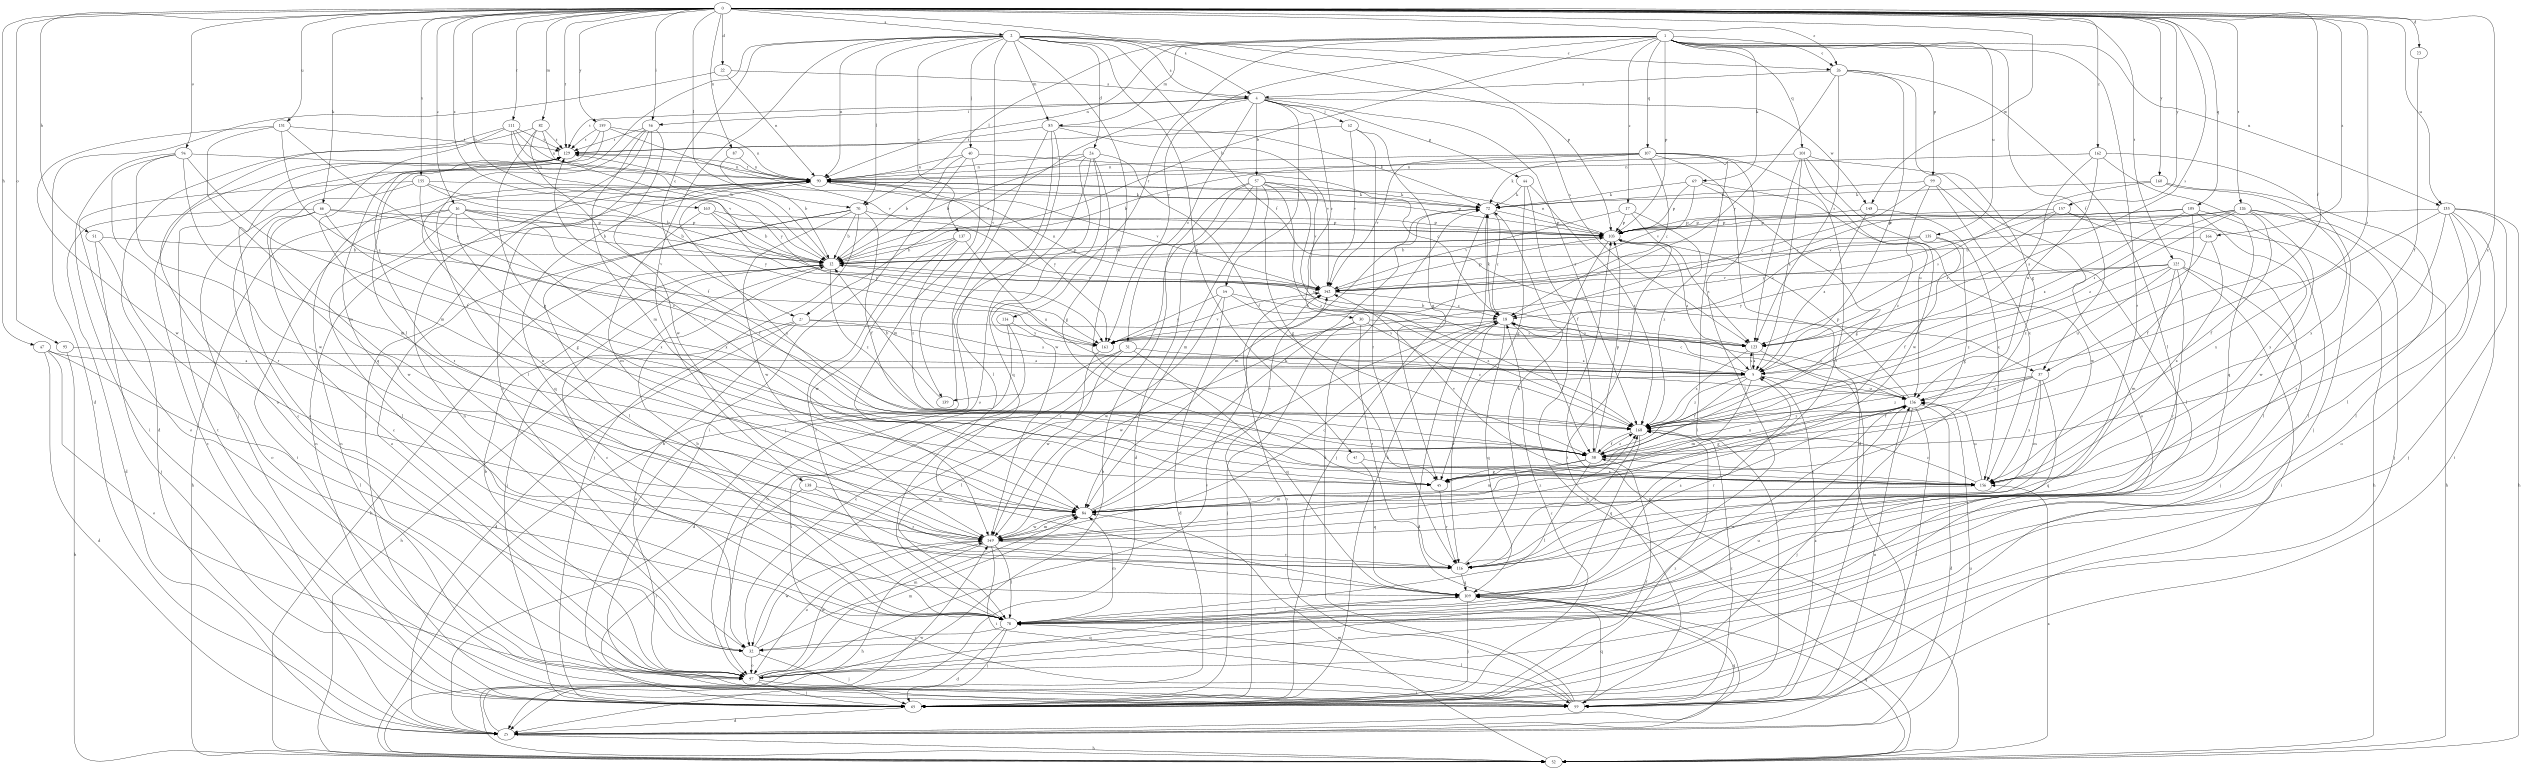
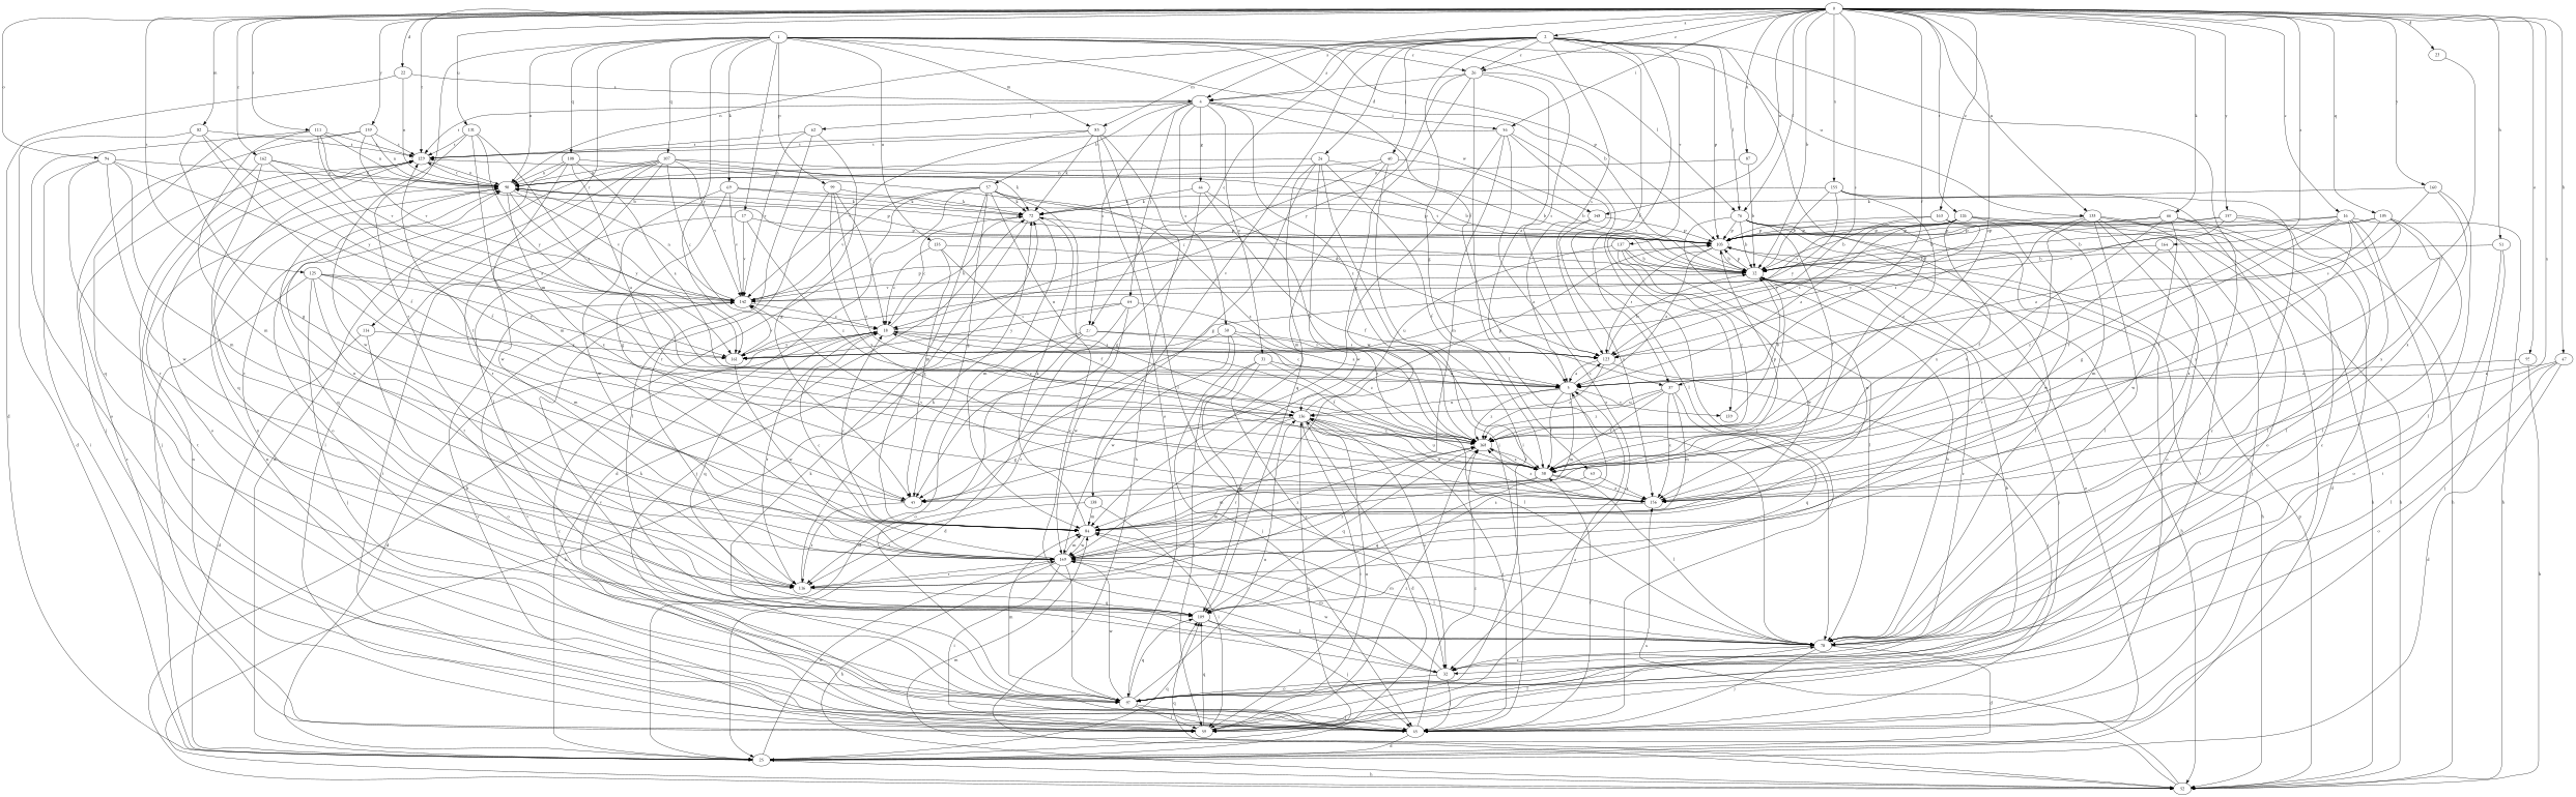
  strict digraph {
    fontname="EB Garamond"
    node [fontname="EB Garamond"]
    edge [fontname="EB Garamond"]
    0
    2
    4
    12
    16
    22
    23
    26
    37
    47
    51
    56
    66
    76
    82
    87
    93
    94
    105
    111
    123
    125
    126
    129
    131
    133
    148
    155
    156
    157
    159
    160
    162
    163
    164
    168
    83
    90
    103
    24
    27
    38
    43
    n44 [label=40]
    78
    137
    138
    139
    30
    31
    44
    57
    62
    64
    32
    52
    65
    142
    45
    59
    25
    161
    5
    84
    136
    109
    97
    149
    116
    72
    1
    17
    69
    99
    107
    108
    114
    135
    18
    0 -> 2 [label=a]
    0 -> 4 [label=a]
    0 -> 12 [label=b]
    0 -> 16 [label=c]
    0 -> 22 [label=d]
    0 -> 23 [label=d]
    0 -> 26 [label=e]
    0 -> 37 [label=f]
    0 -> 47 [label=h]
    0 -> 51 [label=h]
    0 -> 56 [label=i]
    0 -> 66 [label=k]
    0 -> 76 [label=l]
    0 -> 82 [label=m]
    0 -> 87 [label=n]
    0 -> 93 [label=o]
    0 -> 94 [label=o]
    0 -> 105 [label=q]
    0 -> 111 [label=r]
    0 -> 123 [label=s]
    0 -> 125 [label=t]
    0 -> 126 [label=t]
    0 -> 129 [label=t]
    0 -> 131 [label=u]
    0 -> 133 [label=u]
    0 -> 148 [label=w]
    0 -> 155 [label=x]
    0 -> 156 [label=x]
    0 -> 157 [label=y]
    0 -> 159 [label=y]
    0 -> 160 [label=y]
    0 -> 162 [label=z]
    0 -> 163 [label=z]
    0 -> 164 [label=z]
    0 -> 168 [label=z]
    2 -> 4 [label=a]
    2 -> 26 [label=e]
    2 -> 37 [label=f]
    2 -> 76 [label=l]
    2 -> 123 [label=s]
    2 -> 83 [label=m]
    2 -> 90 [label=n]
    2 -> 103 [label=p]
    2 -> 24 [label=d]
    2 -> 27 [label=e]
    2 -> 38 [label=f]
    2 -> 43 [label=g]
    2 -> n44 [label=j]
    2 -> 78 [label=l]
    2 -> 137 [label=v]
    2 -> 138 [label=v]
    2 -> 139 [label=v]
    4 -> 56 [label=i]
    4 -> 129 [label=t]
    4 -> 148 [label=w]
    4 -> 168 [label=z]
    4 -> 27 [label=e]
    4 -> 30 [label=e]
    4 -> 31 [label=e]
    4 -> 44 [label=g]
    4 -> 57 [label=b]
    4 -> 62 [label=j]
    4 -> 64 [label=j]
    12 -> 129 [label=t]
    12 -> 168 [label=z]
    12 -> 103 [label=p]
    12 -> 32 [label=e]
    12 -> 52 [label=h]
    12 -> 65 [label=j]
    12 -> 142 [label=v]
    16 -> 12 [label=b]
    16 -> 156 [label=x]
    16 -> 103 [label=p]
    16 -> 38 [label=f]
    16 -> 78 [label=l]
    16 -> 52 [label=h]
    16 -> 45 [label=g]
    16 -> 59 [label=i]
    22 -> 4 [label=a]
    22 -> 90 [label=n]
    22 -> 25 [label=d]
    23 -> 38 [label=f]
    26 -> 4 [label=a]
    26 -> 123 [label=s]
    26 -> 78 [label=l]
    26 -> 45 [label=g]
    26 -> 161 [label=y]
    26 -> 5 [label=a]
    37 -> 156 [label=x]
    37 -> 168 [label=z]
    37 -> 38 [label=f]
    37 -> 84 [label=m]
    37 -> 136 [label=u]
    37 -> 109 [label=q]
    47 -> 78 [label=l]
    47 -> 25 [label=d]
    47 -> 5 [label=a]
    47 -> 97 [label=o]
    51 -> 12 [label=b]
    51 -> 65 [label=j]
    51 -> 97 [label=o]
    56 -> 129 [label=t]
    56 -> 78 [label=l]
    56 -> 32 [label=e]
    56 -> 65 [label=j]
    56 -> 84 [label=m]
    56 -> 149 [label=w]
    66 -> 12 [label=b]
    66 -> 156 [label=x]
    66 -> 103 [label=p]
    66 -> 32 [label=e]
    66 -> 25 [label=d]
    66 -> 149 [label=w]
    76 -> 12 [label=b]
    76 -> 103 [label=p]
    76 -> 38 [label=f]
    76 -> 78 [label=l]
    76 -> 65 [label=j]
-   76 -> 97 [label=o]
+   76 -> 25 [label=o]
    76 -> 149 [label=w]
    82 -> 129 [label=t]
    82 -> 38 [label=f]
    82 -> 45 [label=g]
    82 -> 25 [label=d]
    82 -> 161 [label=y]
    87 -> 12 [label=b]
    87 -> 90 [label=n]
    93 -> 52 [label=h]
    93 -> 5 [label=a]
    94 -> 90 [label=n]
    94 -> 38 [label=f]
    94 -> 59 [label=i]
    94 -> 84 [label=m]
    94 -> 149 [label=w]
    94 -> 116 [label=r]
    105 -> 156 [label=x]
    105 -> 103 [label=p]
    105 -> 38 [label=f]
    105 -> 78 [label=l]
    105 -> 142 [label=v]
    105 -> 5 [label=a]
    111 -> 12 [label=b]
    111 -> 129 [label=t]
    111 -> 90 [label=n]
    111 -> 142 [label=v]
    111 -> 84 [label=m]
    111 -> 97 [label=o]
    123 -> 12 [label=b]
    123 -> 168 [label=z]
    123 -> 59 [label=i]
    123 -> 5 [label=a]
    125 -> 168 [label=z]
    125 -> 65 [label=j]
    125 -> 142 [label=v]
    125 -> 59 [label=i]
    125 -> 161 [label=y]
    125 -> 84 [label=m]
-   125 -> 136 [label=u]
    125 -> 116 [label=r]
    126 -> 123 [label=s]
    126 -> 103 [label=p]
    126 -> 38 [label=f]
    126 -> 52 [label=h]
    126 -> 65 [label=j]
    126 -> 142 [label=v]
    126 -> 5 [label=a]
    126 -> 149 [label=w]
    129 -> 90 [label=n]
    129 -> 97 [label=o]
    131 -> 129 [label=t]
    131 -> 161 [label=y]
    131 -> 5 [label=a]
    131 -> 84 [label=m]
    131 -> 149 [label=w]
    133 -> 156 [label=x]
    133 -> 103 [label=p]
    133 -> 78 [label=l]
    133 -> 52 [label=h]
    133 -> 65 [label=j]
    133 -> 59 [label=i]
    133 -> 97 [label=o]
    133 -> 116 [label=r]
    148 -> 156 [label=x]
    148 -> 103 [label=p]
    148 -> 5 [label=a]
    155 -> 12 [label=b]
    155 -> 168 [label=z]
    155 -> 32 [label=e]
    155 -> 161 [label=y]
    155 -> 97 [label=o]
    155 -> 72 [label=k]
    156 -> 168 [label=z]
    156 -> 142 [label=v]
    156 -> 84 [label=m]
    156 -> 136 [label=u]
    157 -> 123 [label=s]
    157 -> 103 [label=p]
    157 -> 78 [label=l]
    157 -> 52 [label=h]
    157 -> 161 [label=y]
    159 -> 129 [label=t]
    159 -> 90 [label=n]
    159 -> 65 [label=j]
    159 -> 142 [label=v]
    159 -> 109 [label=q]
    160 -> 123 [label=s]
    160 -> 156 [label=x]
    160 -> 78 [label=l]
    160 -> 72 [label=k]
    162 -> 90 [label=n]
    162 -> 65 [label=j]
    162 -> 5 [label=a]
    162 -> 136 [label=u]
    162 -> 109 [label=q]
    163 -> 12 [label=b]
    163 -> 103 [label=p]
    163 -> 161 [label=y]
    163 -> 84 [label=m]
    164 -> 12 [label=b]
    164 -> 156 [label=x]
    164 -> 168 [label=z]
    168 -> 38 [label=f]
    168 -> 109 [label=q]
    83 -> 129 [label=t]
    83 -> 78 [label=l]
    83 -> 52 [label=h]
    83 -> 142 [label=v]
    83 -> 97 [label=o]
    83 -> 72 [label=k]
    90 -> 129 [label=t]
    90 -> 156 [label=x]
    90 -> 103 [label=p]
    90 -> 142 [label=v]
    90 -> 161 [label=y]
    90 -> 109 [label=q]
    90 -> 72 [label=k]
    103 -> 12 [label=b]
    103 -> 123 [label=s]
    103 -> 90 [label=n]
    103 -> 52 [label=h]
    103 -> 5 [label=a]
    24 -> 12 [label=b]
    24 -> 90 [label=n]
    24 -> 38 [label=f]
    24 -> 65 [label=j]
    24 -> 45 [label=g]
    24 -> 109 [label=q]
    24 -> 149 [label=w]
    27 -> 123 [label=s]
    27 -> 52 [label=h]
    27 -> 25 [label=d]
    27 -> 5 [label=a]
    27 -> 97 [label=o]
    38 -> 156 [label=x]
    38 -> 168 [label=z]
    38 -> 103 [label=p]
    38 -> 78 [label=l]
    38 -> 45 [label=g]
    38 -> 84 [label=m]
    38 -> 136 [label=u]
    43 -> 156 [label=x]
    43 -> 109 [label=q]
    n44 -> 12 [label=b]
    n44 -> 90 [label=n]
    n44 -> 59 [label=i]
    n44 -> 84 [label=m]
    n44 -> 18 [label=c]
    78 -> 12 [label=b]
    78 -> 32 [label=e]
    78 -> 65 [label=j]
    78 -> 25 [label=d]
    78 -> 84 [label=m]
    137 -> 12 [label=b]
    137 -> 168 [label=z]
    137 -> 78 [label=l]
    137 -> 136 [label=u]
    137 -> 149 [label=w]
    138 -> 59 [label=i]
    138 -> 84 [label=m]
    138 -> 116 [label=r]
    139 -> 12 [label=b]
    30 -> 123 [label=s]
    30 -> 168 [label=z]
    30 -> 65 [label=j]
    30 -> 149 [label=w]
    30 -> 116 [label=r]
    31 -> 78 [label=l]
    31 -> 32 [label=e]
    31 -> 59 [label=i]
    31 -> 5 [label=a]
    31 -> 109 [label=q]
    44 -> 168 [label=z]
    44 -> 38 [label=f]
    44 -> 45 [label=g]
    44 -> 72 [label=k]
    57 -> 168 [label=z]
    57 -> 32 [label=e]
    57 -> 52 [label=h]
    57 -> 142 [label=v]
    57 -> 45 [label=g]
    57 -> 25 [label=d]
    57 -> 84 [label=m]
    57 -> 136 [label=u]
    57 -> 72 [label=k]
    62 -> 129 [label=t]
    62 -> 142 [label=v]
    62 -> 45 [label=g]
    62 -> 116 [label=r]
    64 -> 168 [label=z]
    64 -> 25 [label=d]
    64 -> 161 [label=y]
    64 -> 149 [label=w]
    64 -> 18 [label=c]
    32 -> 90 [label=n]
    32 -> 65 [label=j]
    32 -> 84 [label=m]
    32 -> 97 [label=o]
    32 -> 149 [label=w]
    52 -> 156 [label=x]
    52 -> 103 [label=p]
    52 -> 84 [label=m]
    52 -> 109 [label=q]
    65 -> 129 [label=t]
    65 -> 168 [label=z]
    65 -> 90 [label=n]
    65 -> 38 [label=f]
    65 -> 142 [label=v]
    65 -> 25 [label=d]
    65 -> 72 [label=k]
    65 -> 18 [label=c]
    142 -> 90 [label=n]
    142 -> 103 [label=p]
    142 -> 18 [label=c]
    45 -> 129 [label=t]
    45 -> 116 [label=r]
    59 -> 168 [label=z]
    59 -> 90 [label=n]
    59 -> 78 [label=l]
    59 -> 142 [label=v]
    59 -> 5 [label=a]
    59 -> 136 [label=u]
    59 -> 109 [label=q]
    59 -> 72 [label=k]
    25 -> 129 [label=t]
    25 -> 52 [label=h]
    25 -> 136 [label=u]
    25 -> 109 [label=q]
    25 -> 149 [label=w]
    161 -> 142 [label=v]
    161 -> 149 [label=w]
    5 -> 123 [label=s]
    5 -> 168 [label=z]
    5 -> 38 [label=f]
    5 -> 139 [label=v]
    5 -> 84 [label=m]
    5 -> 136 [label=u]
    5 -> 18 [label=c]
    84 -> 149 [label=w]
    84 -> 72 [label=k]
    84 -> 18 [label=c]
    136 -> 168 [label=z]
    136 -> 103 [label=p]
    136 -> 32 [label=e]
    136 -> 65 [label=j]
    136 -> 45 [label=g]
    136 -> 59 [label=i]
    136 -> 25 [label=d]
    136 -> 116 [label=r]
    136 -> 18 [label=c]
    109 -> 78 [label=l]
    109 -> 65 [label=j]
    109 -> 5 [label=a]
    97 -> 12 [label=b]
    97 -> 65 [label=j]
    97 -> 142 [label=v]
    97 -> 59 [label=i]
    97 -> 84 [label=m]
    97 -> 136 [label=u]
    97 -> 109 [label=q]
    97 -> 149 [label=w]
    149 -> 168 [label=z]
    149 -> 90 [label=n]
    149 -> 78 [label=l]
    149 -> 52 [label=h]
    149 -> 59 [label=i]
    149 -> 84 [label=m]
    149 -> 97 [label=o]
    149 -> 116 [label=r]
    149 -> 18 [label=c]
    116 -> 129 [label=t]
    116 -> 168 [label=z]
    116 -> 109 [label=q]
    116 -> 72 [label=k]
    72 -> 103 [label=p]
    72 -> 65 [label=j]
    72 -> 84 [label=m]
    72 -> 18 [label=c]
    1 -> 12 [label=b]
    1 -> 26 [label=e]
    1 -> 37 [label=f]
    1 -> 76 [label=l]
    1 -> 133 [label=u]
    1 -> 83 [label=m]
    1 -> 90 [label=n]
    1 -> 103 [label=p]
    1 -> 161 [label=y]
    1 -> 116 [label=r]
    1 -> 17 [label=c]
    1 -> 69 [label=k]
    1 -> 99 [label=p]
    1 -> 107 [label=q]
    1 -> 108 [label=q]
    1 -> 114 [label=r]
    1 -> 135 [label=u]
    17 -> 168 [label=z]
    17 -> 103 [label=p]
    17 -> 142 [label=v]
    17 -> 59 [label=i]
    69 -> 103 [label=p]
    69 -> 142 [label=v]
    69 -> 45 [label=g]
    69 -> 149 [label=w]
    69 -> 72 [label=k]
    99 -> 156 [label=x]
    99 -> 168 [label=z]
    99 -> 78 [label=l]
    99 -> 72 [label=k]
    99 -> 18 [label=c]
    107 -> 12 [label=b]
    107 -> 90 [label=n]
    107 -> 78 [label=l]
    107 -> 142 [label=v]
    107 -> 59 [label=i]
    107 -> 25 [label=d]
    107 -> 116 [label=r]
    107 -> 72 [label=k]
    107 -> 18 [label=c]
    108 -> 123 [label=s]
    108 -> 90 [label=n]
    108 -> 5 [label=a]
    108 -> 136 [label=u]
    108 -> 97 [label=o]
    108 -> 149 [label=w]
    114 -> 25 [label=d]
    114 -> 161 [label=y]
    114 -> 97 [label=o]
    135 -> 12 [label=b]
    135 -> 38 [label=f]
    135 -> 45 [label=g]
    135 -> 18 [label=c]
    18 -> 123 [label=s]
    18 -> 38 [label=f]
    18 -> 25 [label=d]
    18 -> 161 [label=y]
    18 -> 109 [label=q]
    18 -> 116 [label=r]
    18 -> 72 [label=k]
  }
